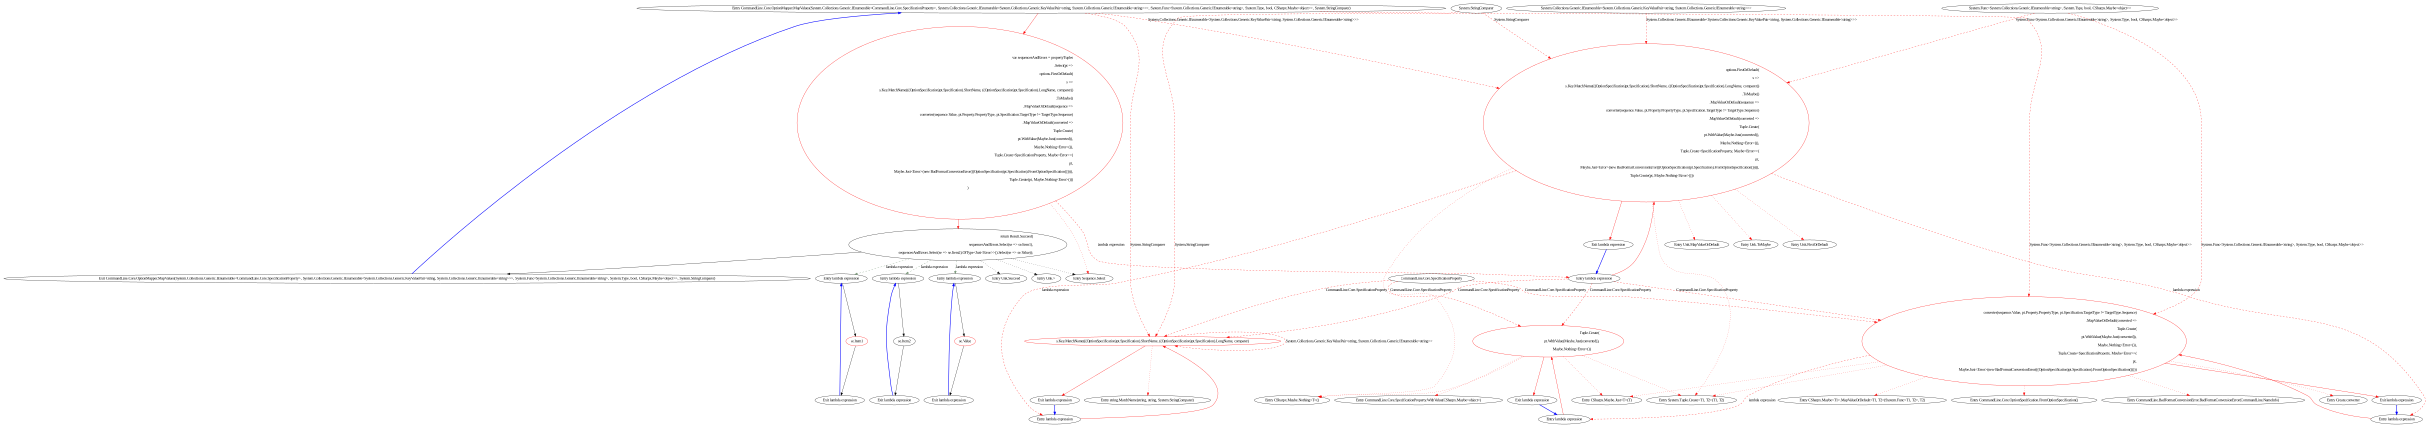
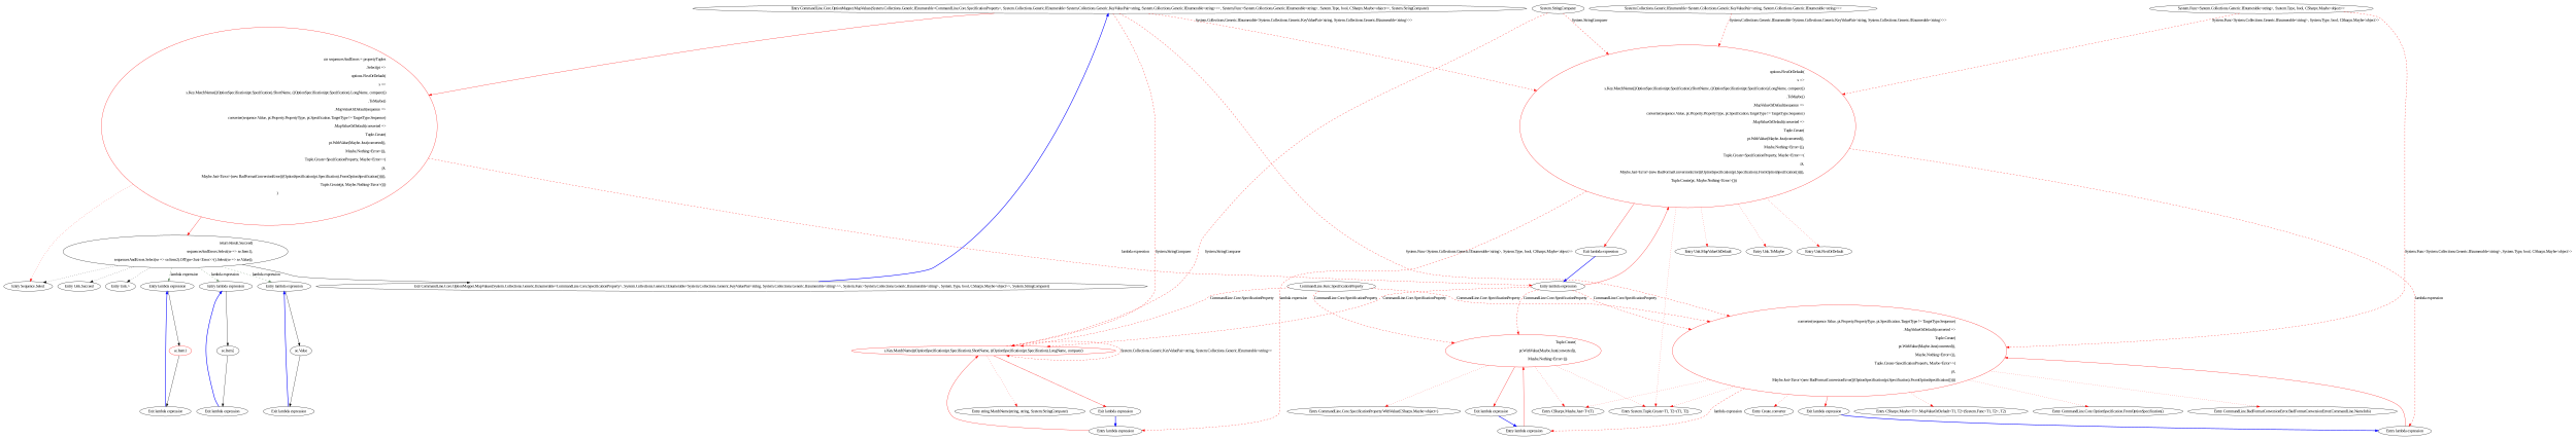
  digraph {
    fontname="Liberation Serif"
    node [cluster="lambda expression" file="OptionMapper.cs" fontname="Liberation Serif"]
    edge [color=red fontname="Liberation Serif" style=dashed]
    n1 [cluster="Unk.MapValueOrDefault" label="Entry Unk.MapValueOrDefault"]
    n2 [cluster="Unk.Select" label="Entry Sequence.Select"]
    n3 [cluster="string.MatchName(string, string, System.StringComparer)" label="Entry string.MatchName(string, string, System.StringComparer)" span="8-8"]
    n4 [cluster="CommandLine.Core.OptionSpecification.FromOptionSpecification()" label="Entry CommandLine.Core.OptionSpecification.FromOptionSpecification()" span="15-15"]
    n5 [cluster="CommandLine.BadFormatConversionError.BadFormatConversionError(CommandLine.NameInfo)" label="Entry CommandLine.BadFormatConversionError.BadFormatConversionError(CommandLine.NameInfo)" span="349-349"]
    n6 [cluster="Unk.ToMaybe" label="Entry Unk.ToMaybe"]
    n7 [cluster="Unk.FirstOrDefault" label="Entry Unk.FirstOrDefault"]
    n8 [cluster="CSharpx.Maybe.Just<T>(T)" label="Entry CSharpx.Maybe.Just<T>(T)" span="124-124"]
    n9 [cluster="System.Tuple.Create<T1, T2>(T1, T2)" label="Entry System.Tuple.Create<T1, T2>(T1, T2)" span="0-0"]
    n10 [label="Entry lambda expression" span="28-31"]
    n11 [color=red community=0 label="Tuple.Create(\r\n                                                pt.WithValue(Maybe.Just(converted)),\r\n                                                Maybe.Nothing<Error>())" span="29-31"]
-   n12 [cluster="CSharpx.Maybe.Nothing<T>()" label="Entry CSharpx.Maybe.Nothing<T>()" span="116-116"]
    n13 [label="Exit lambda expression" span="28-31"]
    n14 [cluster="CommandLine.Core.SpecificationProperty.WithValue(CSharpx.Maybe<object>)" label="Entry CommandLine.Core.SpecificationProperty.WithValue(CSharpx.Maybe<object>)" span="18-18"]
    n15 [color=red community=0 label="options.FirstOrDefault(\r\n                            s =>\r\n                            s.Key.MatchName(((OptionSpecification)pt.Specification).ShortName, ((OptionSpecification)pt.Specification).LongName, comparer))\r\n                               .ToMaybe()\r\n                               .MapValueOrDefault(sequence =>\r\n                                    converter(sequence.Value, pt.Property.PropertyType, pt.Specification.TargetType != TargetType.Sequence)\r\n                                    .MapValueOrDefault(converted =>\r\n                                            Tuple.Create(\r\n                                                pt.WithValue(Maybe.Just(converted)),\r\n                                                Maybe.Nothing<Error>()),\r\n                                            Tuple.Create<SpecificationProperty, Maybe<Error>>(\r\n                                                pt,\r\n                                                Maybe.Just<Error>(new BadFormatConversionError(((OptionSpecification)pt.Specification).FromOptionSpecification())))),\r\n                                Tuple.Create(pt, Maybe.Nothing<Error>()))" span="22-35"]
    n16 [label="Exit lambda expression" span="21-35"]
    n17 [label="Entry lambda expression" span="23-24"]
    n18 [label="Entry lambda expression" span="26-34"]
    n19 [label="Entry lambda expression" span="21-35"]
    n20 [color=red community=0 label="s.Key.MatchName(((OptionSpecification)pt.Specification).ShortName, ((OptionSpecification)pt.Specification).LongName, comparer)" span="24-24"]
    n21 [color=red community=0 label="converter(sequence.Value, pt.Property.PropertyType, pt.Specification.TargetType != TargetType.Sequence)\r\n                                    .MapValueOrDefault(converted =>\r\n                                            Tuple.Create(\r\n                                                pt.WithValue(Maybe.Just(converted)),\r\n                                                Maybe.Nothing<Error>()),\r\n                                            Tuple.Create<SpecificationProperty, Maybe<Error>>(\r\n                                                pt,\r\n                                                Maybe.Just<Error>(new BadFormatConversionError(((OptionSpecification)pt.Specification).FromOptionSpecification()))))" span="27-34"]
    n22 [label="Exit lambda expression" span="23-24"]
    n23 [label="Exit lambda expression" span="26-34"]
    n24 [cluster="Unk.converter" label="Entry Create.converter"]
    n25 [cluster="CSharpx.Maybe<T1>.MapValueOrDefault<T1, T2>(System.Func<T1, T2>, T2)" label="Entry CSharpx.Maybe<T1>.MapValueOrDefault<T1, T2>(System.Func<T1, T2>, T2)" span="377-377"]
    n26 [label="Entry lambda expression" span="38-38"]
    n27 [color=red label="se.Item1" span="38-38"]
    n28 [label="Exit lambda expression" span="38-38"]
    n29 [label="Entry lambda expression" span="39-39"]
    n30 [label="se.Item2" span="39-39"]
    n31 [label="Exit lambda expression" span="39-39"]
    n32 [label="Entry lambda expression" span="39-39"]
-   n33 [label="se.Value" span="39-39" color=red]
+   n33 [label="se.Value" span="39-39"]
    n34 [label="Exit lambda expression" span="39-39"]
    n35 [cluster="Unk.>" label="Entry Unk.>"]
    n36 [cluster="Unk.Succeed" label="Entry Unk.Succeed"]
    n37 [cluster="CommandLine.Core.OptionMapper.MapValues(System.Collections.Generic.IEnumerable<CommandLine.Core.SpecificationProperty>, System.Collections.Generic.IEnumerable<System.Collections.Generic.KeyValuePair<string, System.Collections.Generic.IEnumerable<string>>>, System.Func<System.Collections.Generic.IEnumerable<string>, System.Type, bool, CSharpx.Maybe<object>>, System.StringComparer)" label="Entry CommandLine.Core.OptionMapper.MapValues(System.Collections.Generic.IEnumerable<CommandLine.Core.SpecificationProperty>, System.Collections.Generic.IEnumerable<System.Collections.Generic.KeyValuePair<string, System.Collections.Generic.IEnumerable<string>>>, System.Func<System.Collections.Generic.IEnumerable<string>, System.Type, bool, CSharpx.Maybe<object>>, System.StringComparer)" span="14-14"]
    n38 [cluster="CommandLine.Core.OptionMapper.MapValues(System.Collections.Generic.IEnumerable<CommandLine.Core.SpecificationProperty>, System.Collections.Generic.IEnumerable<System.Collections.Generic.KeyValuePair<string, System.Collections.Generic.IEnumerable<string>>>, System.Func<System.Collections.Generic.IEnumerable<string>, System.Type, bool, CSharpx.Maybe<object>>, System.StringComparer)" color=red community=0 label="var sequencesAndErrors = propertyTuples\r\n                .Select(pt =>\r\n                    options.FirstOrDefault(\r\n                            s =>\r\n                            s.Key.MatchName(((OptionSpecification)pt.Specification).ShortName, ((OptionSpecification)pt.Specification).LongName, comparer))\r\n                               .ToMaybe()\r\n                               .MapValueOrDefault(sequence =>\r\n                                    converter(sequence.Value, pt.Property.PropertyType, pt.Specification.TargetType != TargetType.Sequence)\r\n                                    .MapValueOrDefault(converted =>\r\n                                            Tuple.Create(\r\n                                                pt.WithValue(Maybe.Just(converted)),\r\n                                                Maybe.Nothing<Error>()),\r\n                                            Tuple.Create<SpecificationProperty, Maybe<Error>>(\r\n                                                pt,\r\n                                                Maybe.Just<Error>(new BadFormatConversionError(((OptionSpecification)pt.Specification).FromOptionSpecification())))),\r\n                                Tuple.Create(pt, Maybe.Nothing<Error>()))\r\n                )" span="20-36"]
    n39 [cluster="CommandLine.Core.OptionMapper.MapValues(System.Collections.Generic.IEnumerable<CommandLine.Core.SpecificationProperty>, System.Collections.Generic.IEnumerable<System.Collections.Generic.KeyValuePair<string, System.Collections.Generic.IEnumerable<string>>>, System.Func<System.Collections.Generic.IEnumerable<string>, System.Type, bool, CSharpx.Maybe<object>>, System.StringComparer)" label="return Result.Succeed(\r\n                sequencesAndErrors.Select(se => se.Item1),\r\n                sequencesAndErrors.Select(se => se.Item2).OfType<Just<Error>>().Select(se => se.Value));" span="37-39"]
    n40 [cluster="CommandLine.Core.OptionMapper.MapValues(System.Collections.Generic.IEnumerable<CommandLine.Core.SpecificationProperty>, System.Collections.Generic.IEnumerable<System.Collections.Generic.KeyValuePair<string, System.Collections.Generic.IEnumerable<string>>>, System.Func<System.Collections.Generic.IEnumerable<string>, System.Type, bool, CSharpx.Maybe<object>>, System.StringComparer)" label="Exit CommandLine.Core.OptionMapper.MapValues(System.Collections.Generic.IEnumerable<CommandLine.Core.SpecificationProperty>, System.Collections.Generic.IEnumerable<System.Collections.Generic.KeyValuePair<string, System.Collections.Generic.IEnumerable<string>>>, System.Func<System.Collections.Generic.IEnumerable<string>, System.Type, bool, CSharpx.Maybe<object>>, System.StringComparer)" span="14-14"]
    n41 [label="System.Collections.Generic.IEnumerable<System.Collections.Generic.KeyValuePair<string, System.Collections.Generic.IEnumerable<string>>>" cluster=""]
    n42 [label="System.Func<System.Collections.Generic.IEnumerable<string>, System.Type, bool, CSharpx.Maybe<object>>" cluster=""]
    n43 [label="System.StringComparer" cluster=""]
-   n44 [label="CommandLine.Core.SpecificationProperty" cluster=""]
+   n44 [label="CommandLine.Func.SpecificationProperty" cluster=""]
    n10 -> n11 [style=solid]
    n11 -> n8 [style=dotted]
    n11 -> n9 [style=dotted]
-   n11 -> n12 [style=dotted]
    n11 -> n13 [style=solid]
    n11 -> n14 [style=dotted]
    n13 -> n10 [color=blue style=bold]
    n15 -> n1 [style=dotted]
    n15 -> n6 [style=dotted]
    n15 -> n7 [style=dotted]
    n15 -> n9 [style=dotted]
-   n15 -> n12 [style=dotted]
    n15 -> n16 [style=solid]
    n15 -> n17 [label="lambda expression"]
    n15 -> n18 [label="lambda expression"]
    n16 -> n19 [color=blue style=bold]
    n17 -> n20 [style=solid]
    n18 -> n21 [style=solid]
    n19 -> n11 [label="CommandLine.Core.SpecificationProperty"]
    n19 -> n15 [style=solid]
    n19 -> n20 [label="CommandLine.Core.SpecificationProperty"]
    n19 -> n21 [label="CommandLine.Core.SpecificationProperty"]
    n20 -> n3 [style=dotted]
    n20 -> n20 [label="System.Collections.Generic.KeyValuePair<string, System.Collections.Generic.IEnumerable<string>>"]
    n20 -> n22 [style=solid]
    n21 -> n4 [style=dotted]
    n21 -> n5 [style=dotted]
    n21 -> n8 [style=dotted]
    n21 -> n9 [style=dotted]
    n21 -> n10 [label="lambda expression"]
    n21 -> n23 [style=solid]
    n21 -> n24 [style=dotted]
    n21 -> n25 [style=dotted]
    n22 -> n17 [color=blue style=bold]
    n23 -> n18 [color=blue style=bold]
    n26 -> n27 [style=solid color=""]
    n27 -> n28 [style=solid color=""]
    n28 -> n26 [color=blue style=bold]
    n29 -> n30 [style=solid color=""]
    n30 -> n31 [style=solid color=""]
    n31 -> n29 [color=blue style=bold]
    n32 -> n33 [style=solid color=""]
    n33 -> n34 [style=solid color=""]
    n34 -> n32 [color=blue style=bold]
    n37 -> n15 [label="System.Collections.Generic.IEnumerable<System.Collections.Generic.KeyValuePair<string, System.Collections.Generic.IEnumerable<string>>>"]
    n37 -> n20 [label="System.StringComparer"]
    n37 -> n21 [label="System.Func<System.Collections.Generic.IEnumerable<string>, System.Type, bool, CSharpx.Maybe<object>>"]
    n37 -> n38 [style=solid]
    n38 -> n2 [style=dotted]
    n38 -> n19 [label="lambda expression"]
    n38 -> n39 [style=solid]
    n39 -> n2 [style=dotted color=""]
    n39 -> n26 [color=darkseagreen4 label="lambda expression"]
    n39 -> n29 [color=darkseagreen4 label="lambda expression"]
    n39 -> n32 [color=darkseagreen4 label="lambda expression"]
    n39 -> n35 [style=dotted color=""]
    n39 -> n36 [style=dotted color=""]
    n39 -> n40 [style=solid color=""]
    n40 -> n37 [color=blue style=bold]
    n41 -> n15 [label="System.Collections.Generic.IEnumerable<System.Collections.Generic.KeyValuePair<string, System.Collections.Generic.IEnumerable<string>>>"]
    n42 -> n15 [label="System.Func<System.Collections.Generic.IEnumerable<string>, System.Type, bool, CSharpx.Maybe<object>>"]
    n42 -> n21 [label="System.Func<System.Collections.Generic.IEnumerable<string>, System.Type, bool, CSharpx.Maybe<object>>"]
    n43 -> n15 [label="System.StringComparer"]
    n43 -> n20 [label="System.StringComparer"]
    n44 -> n11 [label="CommandLine.Core.SpecificationProperty"]
    n44 -> n20 [label="CommandLine.Core.SpecificationProperty"]
    n44 -> n21 [label="CommandLine.Core.SpecificationProperty"]
  }
